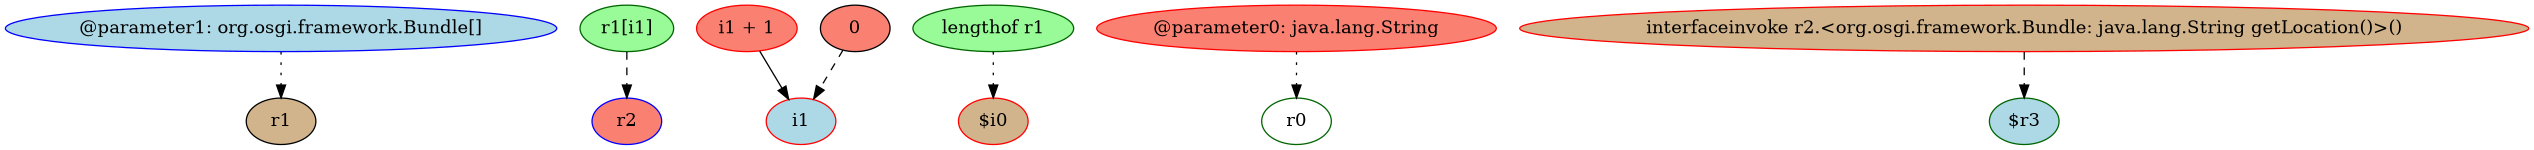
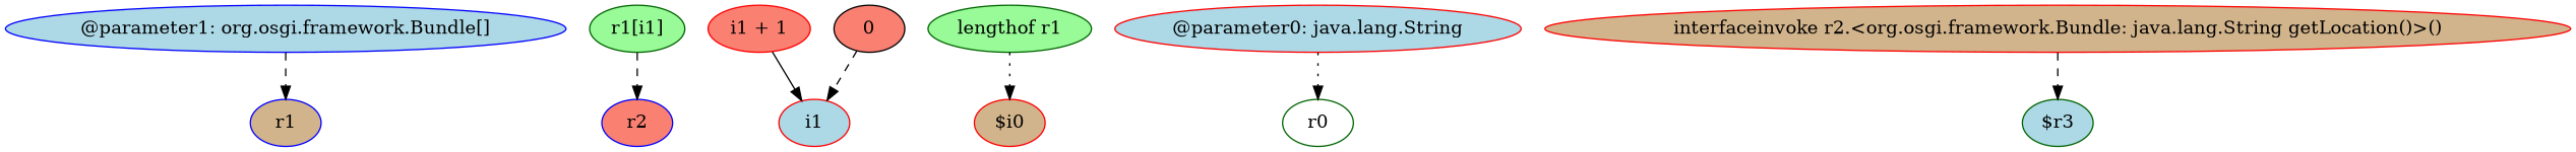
  digraph {
    node [color=red fillcolor=salmon style=filled]
    edge [style=dotted]
    n1 [color=blue fillcolor=lightblue label="@parameter1: org.osgi.framework.Bundle[]"]
-   n2 [color=black fillcolor=tan label=r1]
+   n2 [color=blue fillcolor=tan label=r1]
    n3 [color=darkgreen fillcolor=palegreen label="r1[i1]"]
    n4 [color=blue label=r2]
    n5 [label="i1 + 1"]
    n6 [fillcolor=lightblue label=i1]
    n7 [color=darkgreen fillcolor=palegreen label="lengthof r1"]
    n8 [fillcolor=tan label="$i0"]
    n9 [color=black label=0]
-   n10 [label="@parameter0: java.lang.String"]
+   n10 [fillcolor=lightblue label="@parameter0: java.lang.String"]
    n11 [color=darkgreen fillcolor=white label=r0]
    n12 [fillcolor=tan label="interfaceinvoke r2.<org.osgi.framework.Bundle: java.lang.String getLocation()>()"]
    n13 [color=darkgreen fillcolor=lightblue label="$r3"]
-   n1 -> n2
+   n1 -> n2 [style=dashed]
    n3 -> n4 [style=dashed]
    n5 -> n6 [style=solid]
    n7 -> n8
    n9 -> n6 [style=dashed]
    n10 -> n11
    n12 -> n13 [style=dashed]
  }
